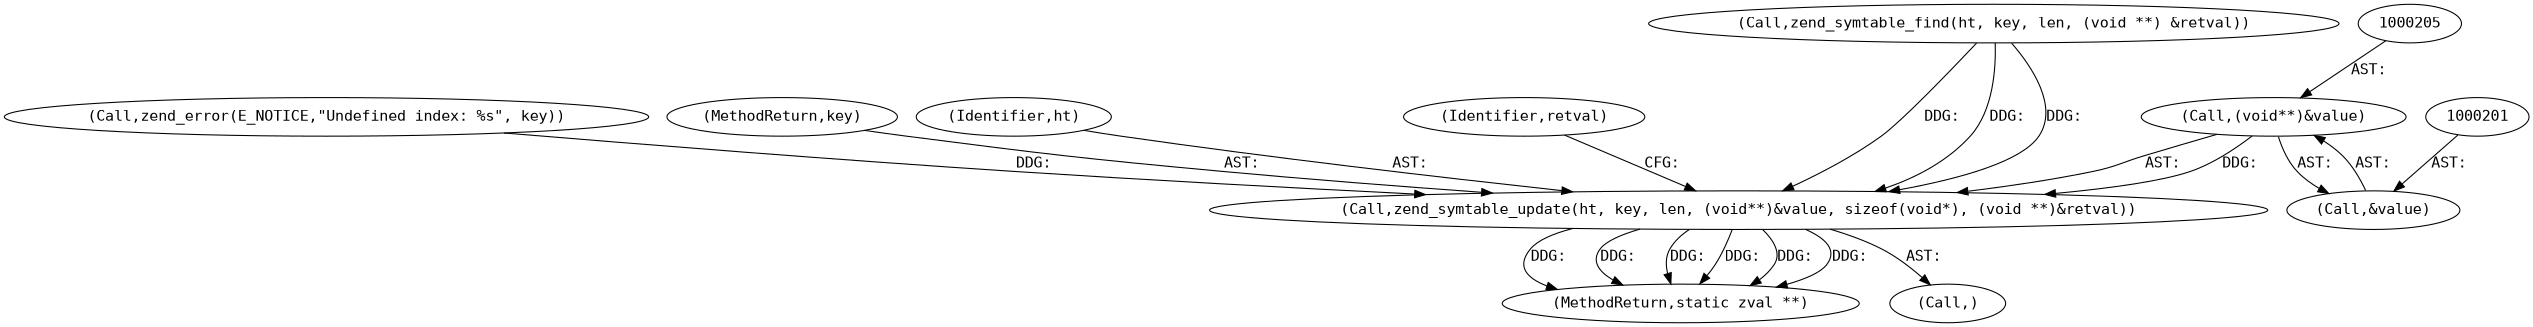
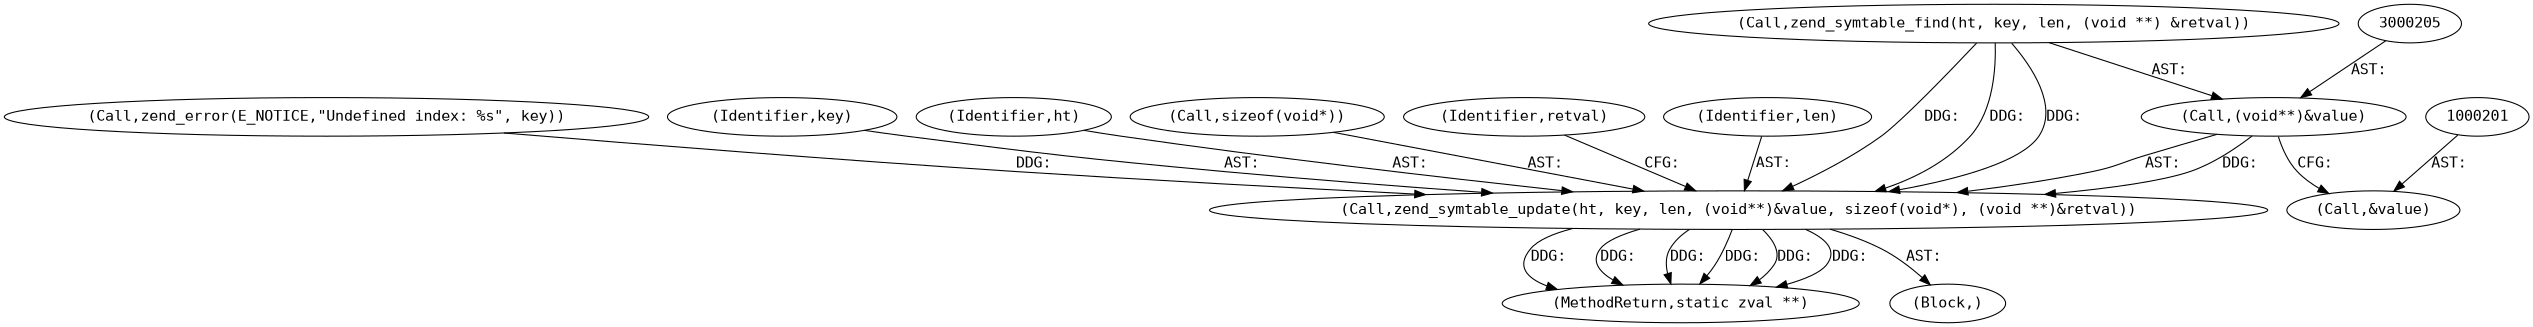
  digraph {
    fontname="DejaVu Sans Mono"
    node [fontname="DejaVu Sans Mono"]
    edge [fontname="DejaVu Sans Mono"]
    n1 [label="(Call,(void**)&value)"]
    n2 [label="(Call,zend_symtable_update(ht, key, len, (void**)&value, sizeof(void*), (void **)&retval))"]
    n3 [label="(Call,&value)"]
    n4 [label="(MethodReturn,static zval **)"]
-   n5 [label="(Call,)"]
+   n5 [label="(Block,)"]
    n6 [label="(Call,zend_error(E_NOTICE,\"Undefined index: %s\", key))"]
-   n7 [label="(MethodReturn,key)"]
+   n7 [label="(Identifier,key)"]
    n8 [label="(Identifier,ht)"]
+   n9 [label="(Call,sizeof(void*))"]
    n10 [label="(Identifier,retval)"]
+   n11 [label="(Identifier,len)"]
    n12 [label="(Call,zend_symtable_find(ht, key, len, (void **) &retval))"]
    1000201
-   1000205
+   1000205 [label=3000205]
    n1 -> n2 [label="AST: "]
    n1 -> n2 [label="DDG: "]
-   n1 -> n3 [label="AST: "]
+   n1 -> n3 [label="CFG: "]
    n2 -> n4 [label="DDG: "]
    n2 -> n4 [label="DDG: "]
    n2 -> n4 [label="DDG: "]
    n2 -> n4 [label="DDG: "]
    n2 -> n4 [label="DDG: "]
    n2 -> n4 [label="DDG: "]
    n2 -> n5 [label="AST: "]
-   n3 -> n1 [label="AST: "]
+   n12 -> n1 [label="AST: "]
    n6 -> n2 [label="DDG: "]
    n7 -> n2 [label="AST: "]
    n8 -> n2 [label="AST: "]
+   n9 -> n2 [label="AST: "]
    n10 -> n2 [label="CFG: "]
+   n11 -> n2 [label="AST: "]
    n12 -> n2 [label="DDG: "]
    n12 -> n2 [label="DDG: "]
    n12 -> n2 [label="DDG: "]
    1000201 -> n3 [label="AST: "]
    1000205 -> n1 [label="AST: "]
  }
